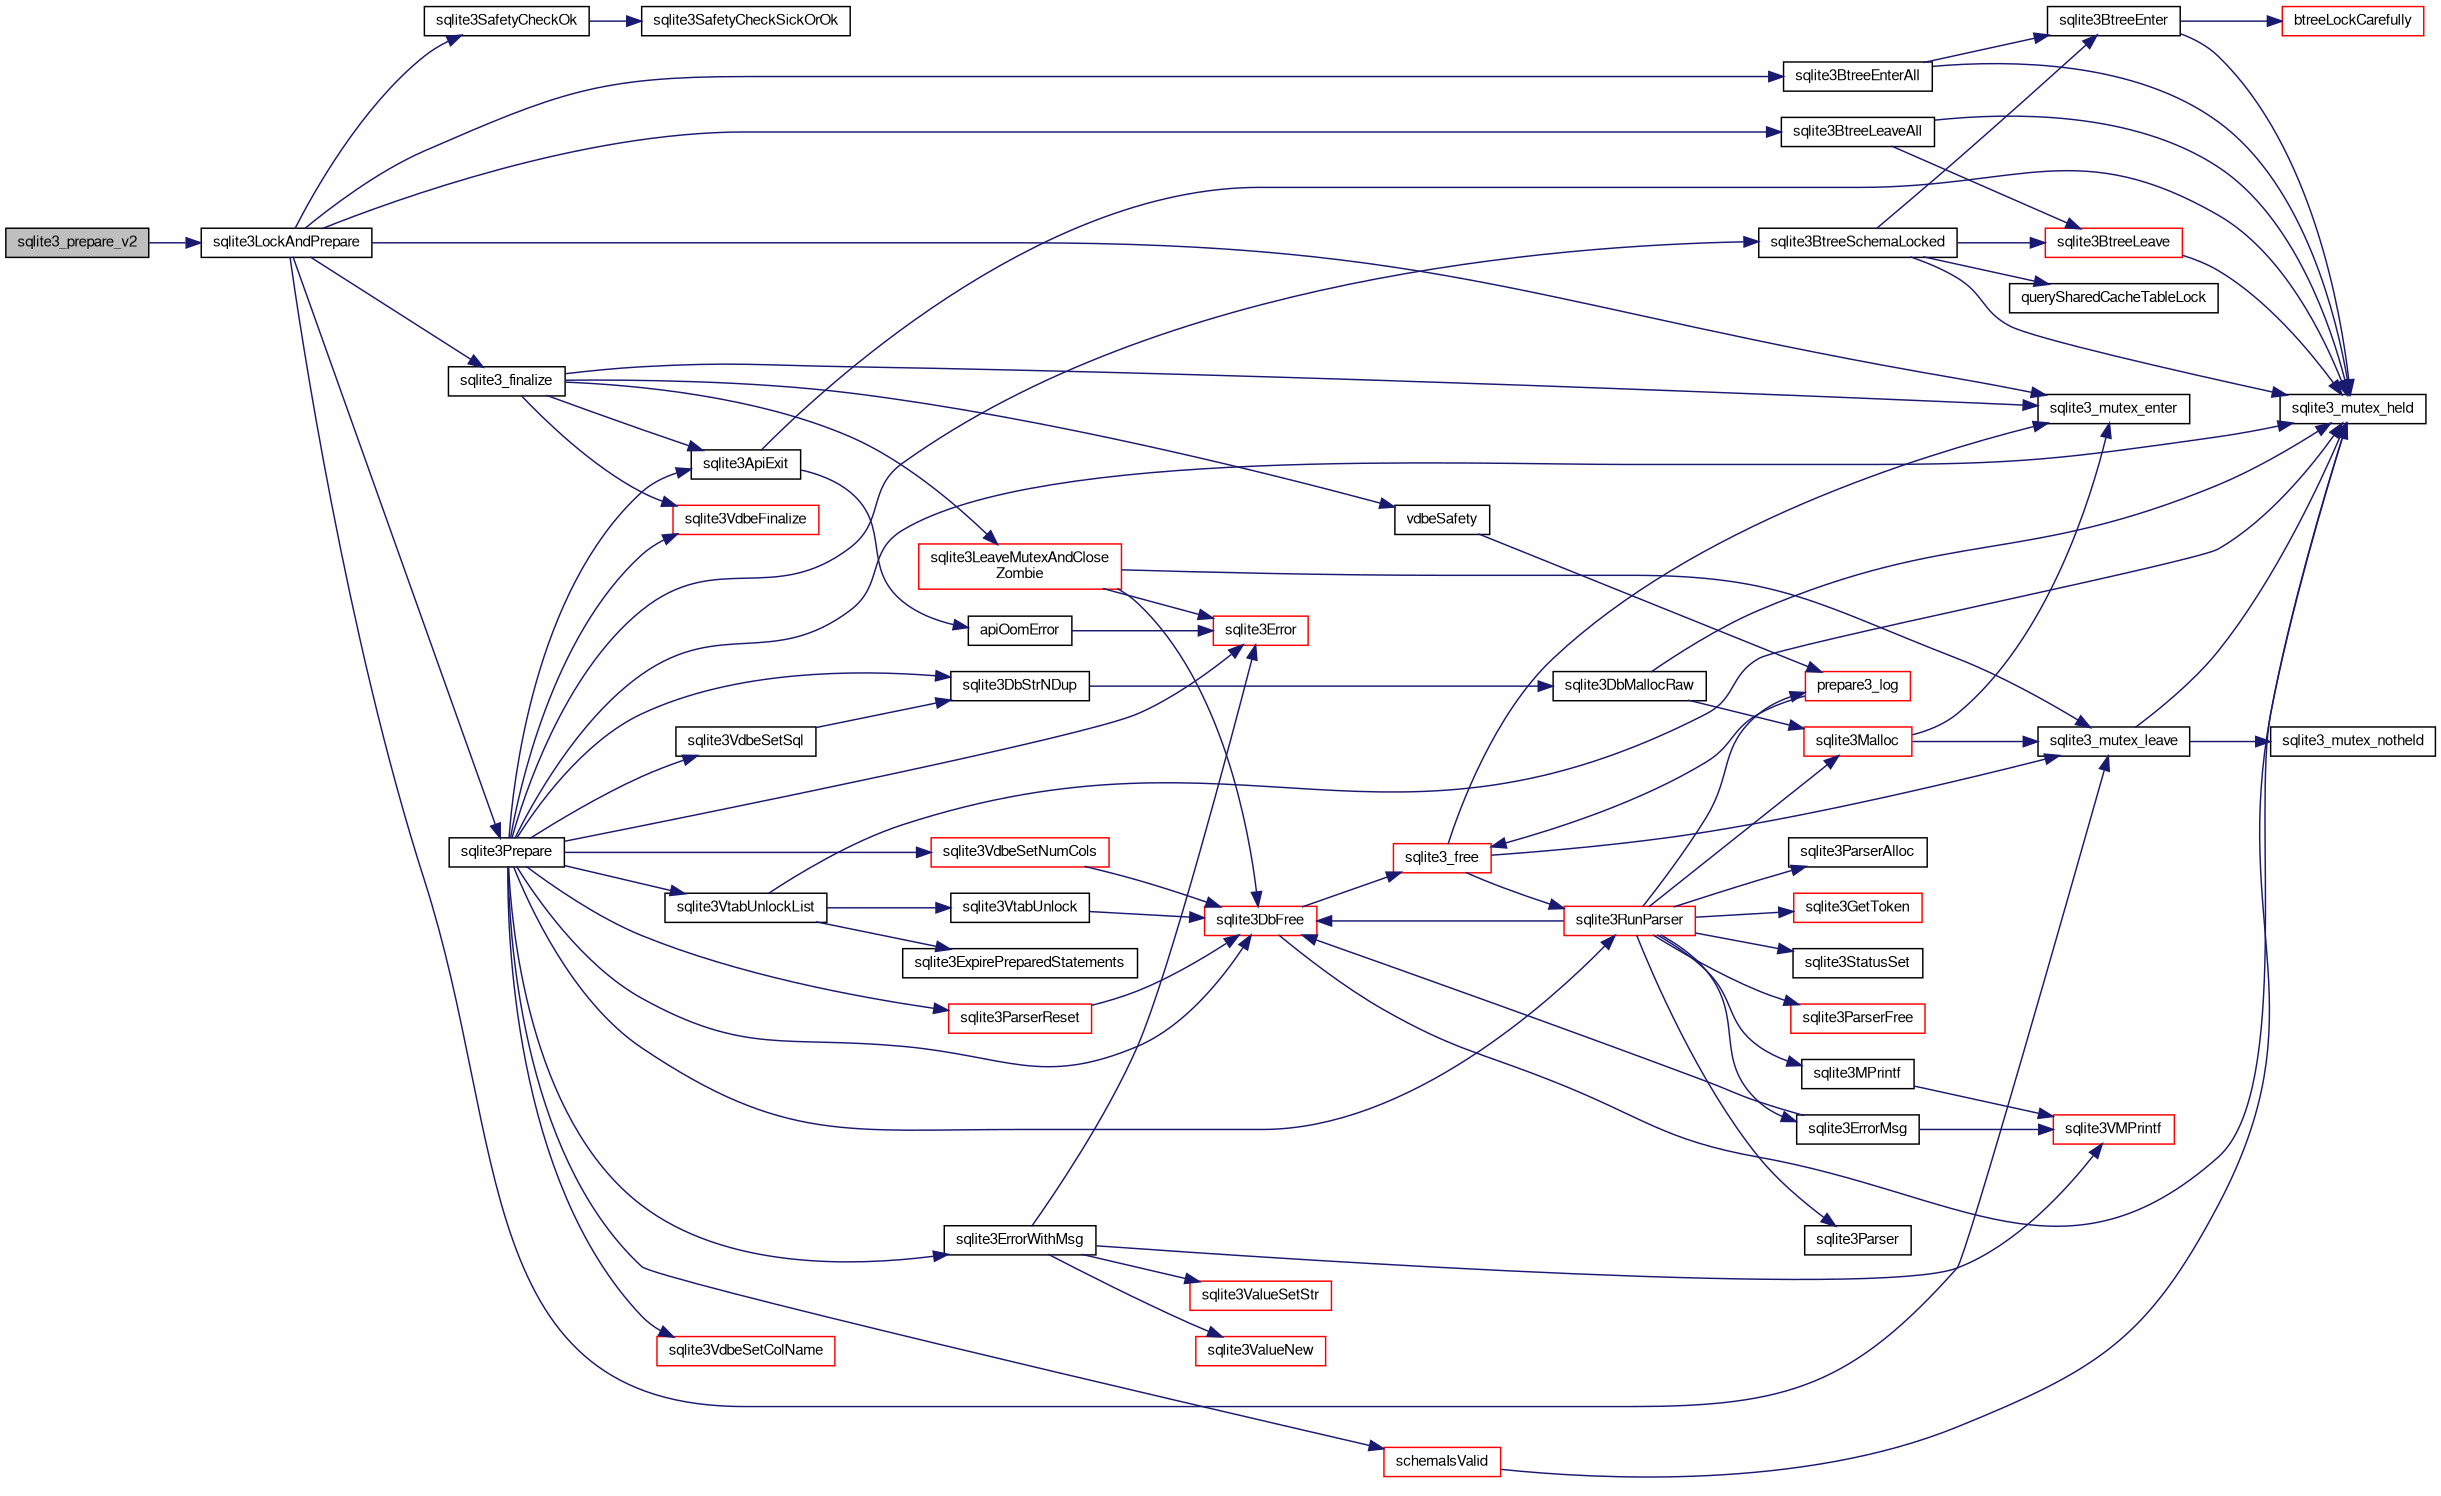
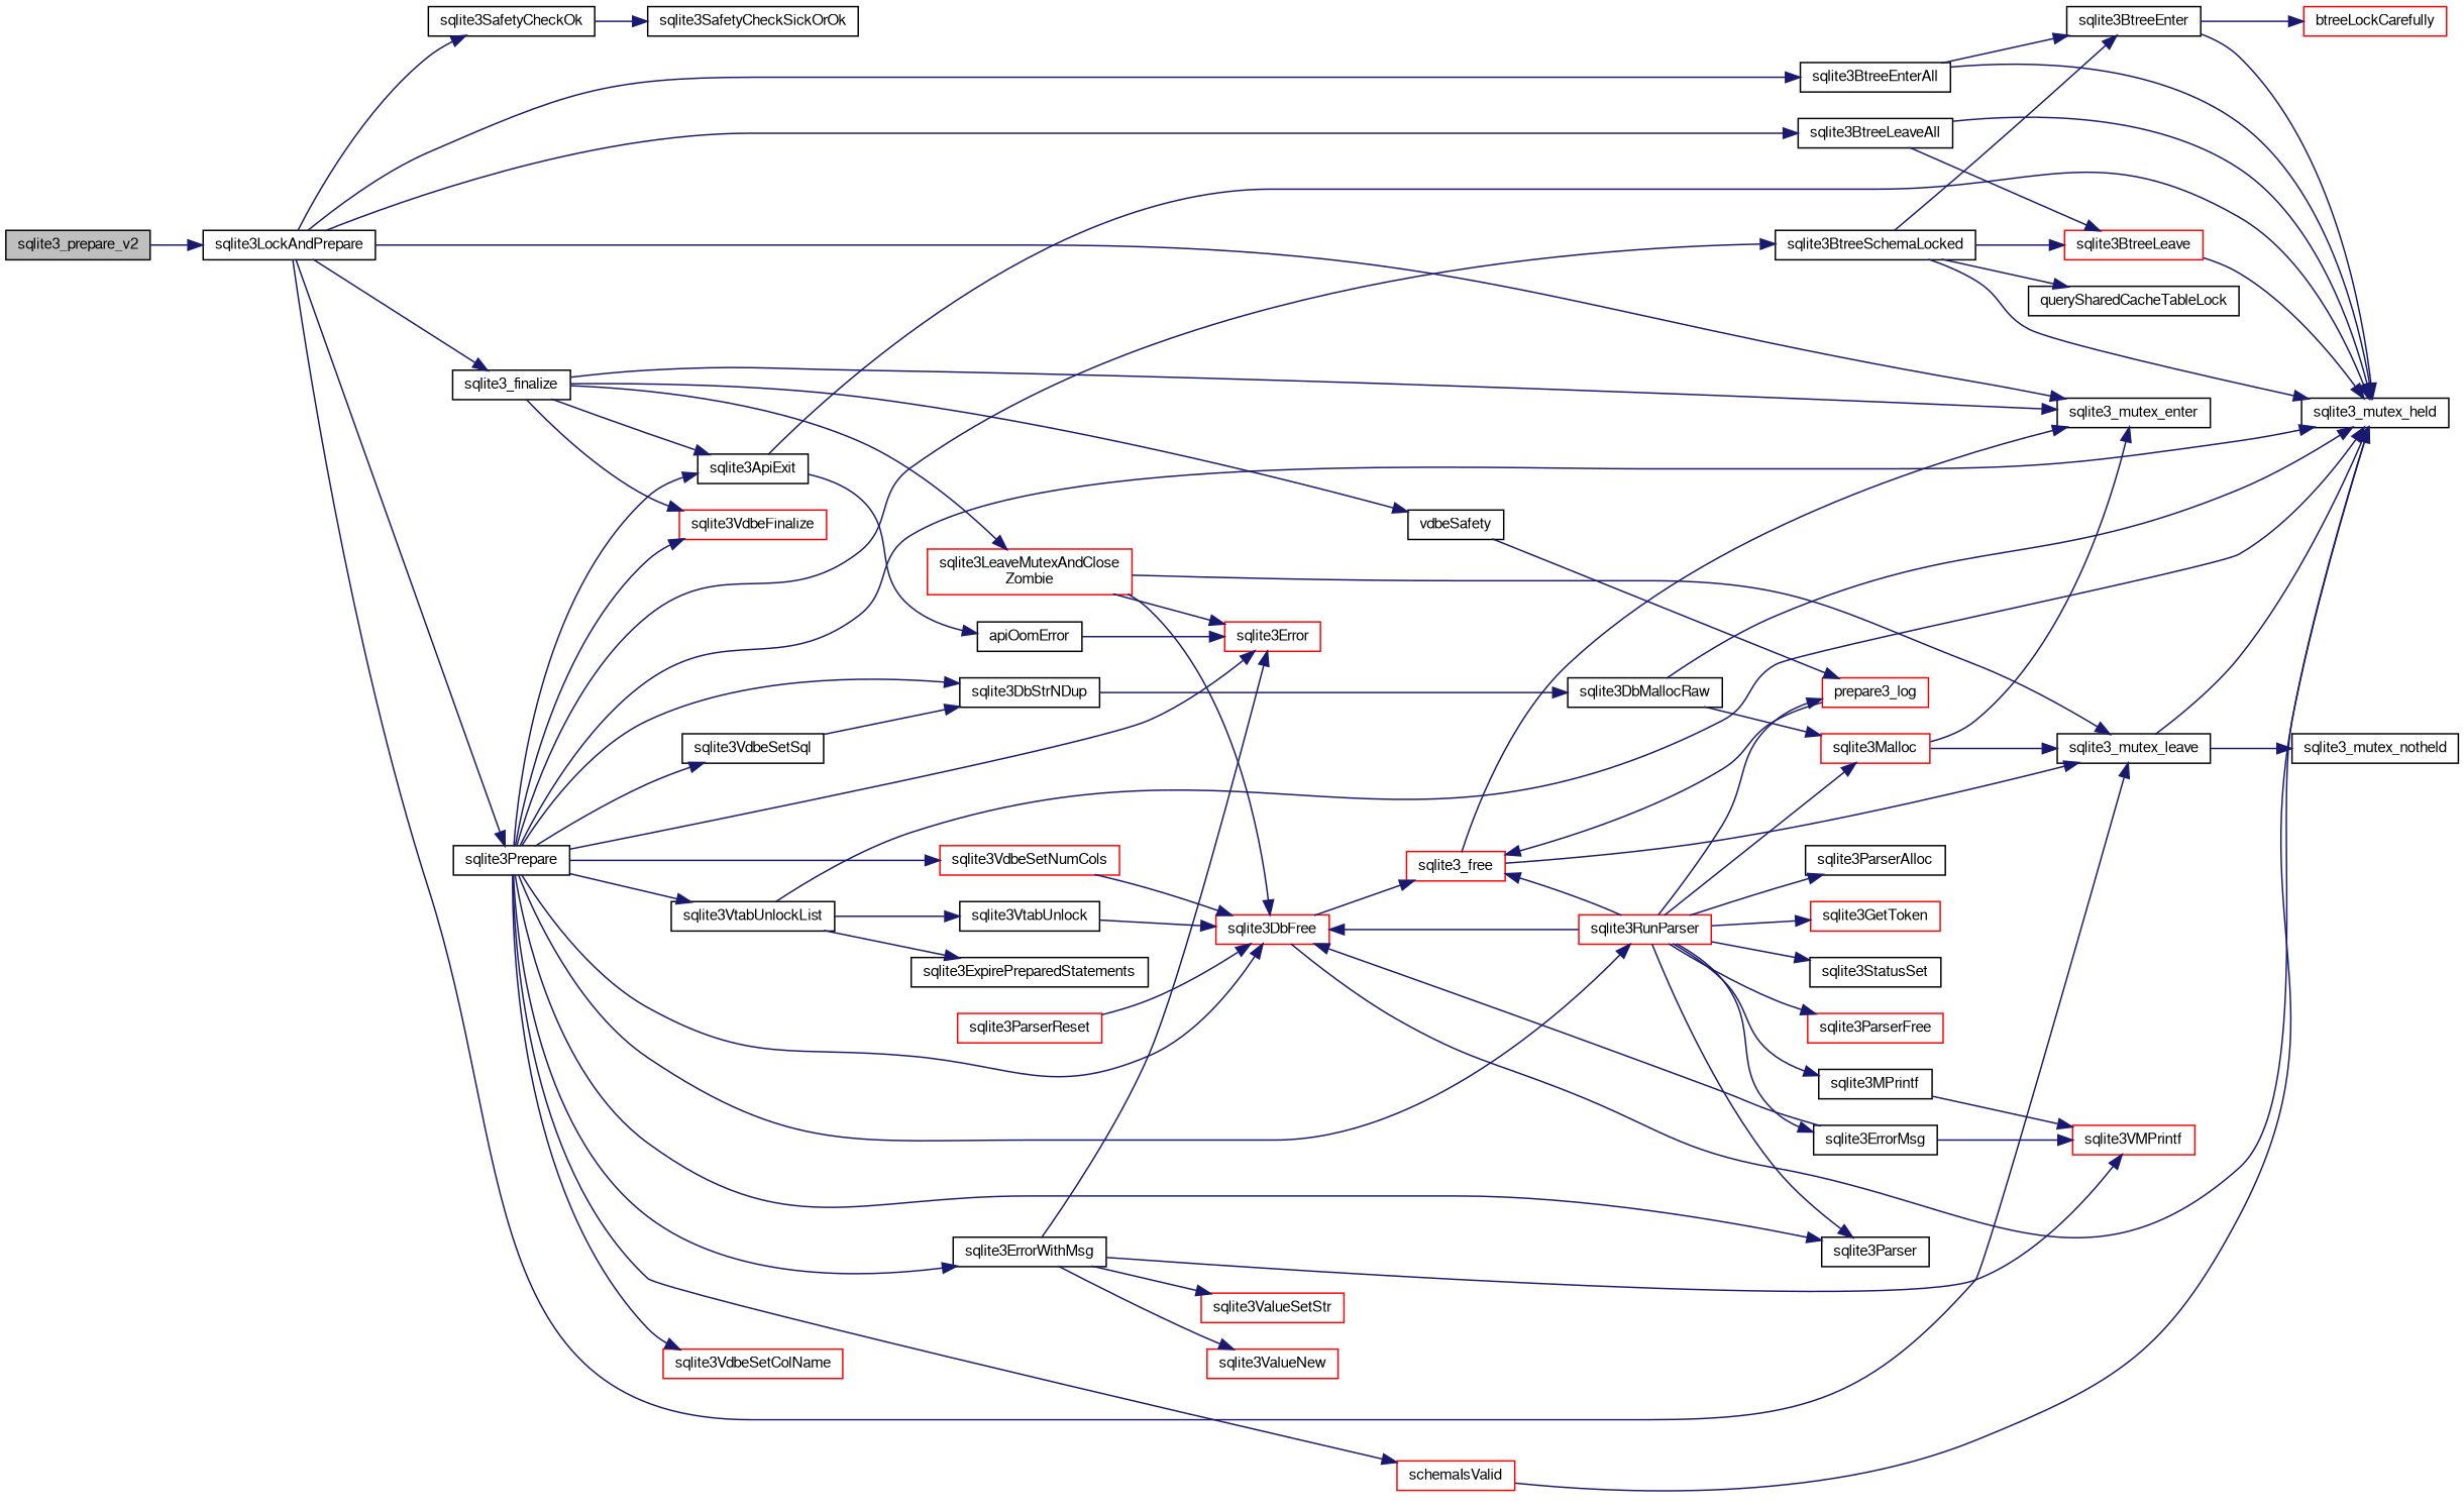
  digraph {
    rankdir=LR
    node [color=black fillcolor=white fontname=FreeSans fontsize=10 shape=record style=filled]
    edge [color=midnightblue fontname=FreeSans fontsize=10 labelfontname=FreeSans labelfontsize=10 style=solid]
    n1 [fillcolor=grey75 fontcolor=black height=0.2 label=sqlite3_prepare_v2 width=0.4]
    n2 [height=0.2 label=sqlite3LockAndPrepare width=0.4]
    n3 [height=0.2 label=sqlite3SafetyCheckOk width=0.4]
    n4 [height=0.2 label=sqlite3_mutex_enter width=0.4]
    n5 [height=0.2 label=sqlite3_mutex_leave width=0.4]
    n6 [height=0.2 label=sqlite3BtreeEnterAll width=0.4]
    n7 [height=0.2 label=sqlite3Prepare width=0.4]
    n8 [height=0.2 label=sqlite3_finalize width=0.4]
    n9 [height=0.2 label=sqlite3BtreeLeaveAll width=0.4]
    n10 [height=0.2 label=sqlite3SafetyCheckSickOrOk width=0.4]
    n11 [height=0.2 label=sqlite3_mutex_held width=0.4]
    n12 [height=0.2 label=sqlite3_mutex_notheld width=0.4]
    n13 [height=0.2 label=sqlite3BtreeEnter width=0.4]
    n14 [height=0.2 label=sqlite3BtreeSchemaLocked width=0.4]
    n15 [height=0.2 label=sqlite3ErrorWithMsg width=0.4]
    n16 [color=red height=0.2 label=sqlite3Error width=0.4]
    n17 [height=0.2 label=sqlite3VtabUnlockList width=0.4]
    n18 [color=red height=0.2 label=sqlite3DbFree width=0.4]
    n19 [height=0.2 label=sqlite3ApiExit width=0.4]
    n20 [height=0.2 label=sqlite3DbStrNDup width=0.4]
    n21 [color=red height=0.2 label=sqlite3RunParser width=0.4]
    n22 [color=red height=0.2 label=schemaIsValid width=0.4]
    n23 [color=red height=0.2 label=sqlite3VdbeSetNumCols width=0.4]
    n24 [color=red height=0.2 label=sqlite3VdbeSetColName width=0.4]
    n25 [height=0.2 label=sqlite3VdbeSetSql width=0.4]
    n26 [color=red height=0.2 label=sqlite3VdbeFinalize width=0.4]
    n27 [color=red height=0.2 label=sqlite3ParserReset width=0.4]
    n28 [height=0.2 label=vdbeSafety width=0.4]
    n29 [color=red height=0.2 label="sqlite3LeaveMutexAndClose\lZombie" width=0.4]
    n30 [color=red height=0.2 label=sqlite3BtreeLeave width=0.4]
    n31 [color=red height=0.2 label=prepare3_log width=0.4]
    n32 [color=red height=0.2 label=sqlite3_free width=0.4]
    n33 [color=red height=0.2 label=btreeLockCarefully width=0.4]
    n34 [height=0.2 label=querySharedCacheTableLock width=0.4]
    n35 [color=red height=0.2 label=sqlite3ValueNew width=0.4]
    n36 [color=red height=0.2 label=sqlite3VMPrintf width=0.4]
    n37 [color=red height=0.2 label=sqlite3ValueSetStr width=0.4]
    n38 [height=0.2 label=sqlite3ExpirePreparedStatements width=0.4]
    n39 [height=0.2 label=sqlite3VtabUnlock width=0.4]
    n40 [height=0.2 label=apiOomError width=0.4]
    n41 [height=0.2 label=sqlite3DbMallocRaw width=0.4]
    n42 [color=red height=0.2 label=sqlite3Malloc width=0.4]
    n43 [height=0.2 label=sqlite3ParserAlloc width=0.4]
    n44 [color=red height=0.2 label=sqlite3GetToken width=0.4]
    n45 [height=0.2 label=sqlite3ErrorMsg width=0.4]
    n46 [height=0.2 label=sqlite3MPrintf width=0.4]
    n47 [height=0.2 label=sqlite3Parser width=0.4]
    n48 [height=0.2 label=sqlite3StatusSet width=0.4]
    n49 [color=red height=0.2 label=sqlite3ParserFree width=0.4]
    n1 -> n2
    n2 -> n3
    n2 -> n4
    n2 -> n5
    n2 -> n6
    n2 -> n7
    n2 -> n8
    n2 -> n9
    n3 -> n10
    n5 -> n11
    n5 -> n12
    n6 -> n11
    n6 -> n13
    n7 -> n11
    n7 -> n14
    n7 -> n15
    n7 -> n16
    n7 -> n17
    n7 -> n18
    n7 -> n19
    n7 -> n20
    n7 -> n21
    n7 -> n22
    n7 -> n23
    n7 -> n24
    n7 -> n25
    n7 -> n26
-   n7 -> n27
+   n7 -> n47
    n8 -> n4
    n8 -> n19
    n8 -> n26
    n8 -> n28
    n8 -> n29
    n9 -> n11
    n9 -> n30
    n13 -> n11
    n13 -> n33
    n14 -> n11
    n14 -> n13
    n14 -> n30
    n14 -> n34
    n15 -> n16
    n15 -> n35
    n15 -> n36
    n15 -> n37
    n17 -> n11
    n17 -> n38
    n17 -> n39
    n18 -> n11
    n18 -> n32
    n19 -> n11
    n19 -> n40
    n20 -> n41
    n21 -> n18
    n21 -> n31
-   n32 -> n21
+   n21 -> n32
    n21 -> n42
    n21 -> n43
    n21 -> n44
    n21 -> n45
    n21 -> n46
    n21 -> n47
    n21 -> n48
    n21 -> n49
    n22 -> n11
    n23 -> n18
    n25 -> n20
    n27 -> n18
    n28 -> n31
    n29 -> n5
    n29 -> n16
    n29 -> n18
    n30 -> n11
    n31 -> n32
    n32 -> n4
    n32 -> n5
    n39 -> n18
    n40 -> n16
    n41 -> n11
    n41 -> n42
    n42 -> n4
    n42 -> n5
    n45 -> n18
    n45 -> n36
    n46 -> n36
  }
